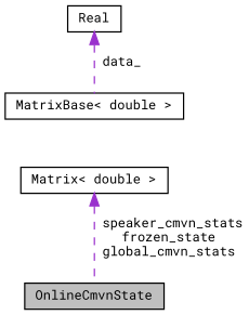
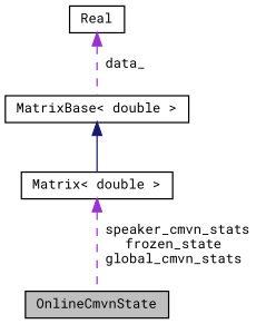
  digraph {
    fontname="Roboto Mono"
    node [color=black fillcolor=white fontname="Roboto Mono" fontsize=10 shape=record style=filled]
    edge [color=darkorchid3 dir=back fontname="Roboto Mono" fontsize=10 labelfontname=Helvetica labelfontsize=10 style=dashed]
    n1 [fillcolor=grey75 fontcolor=black height=0.2 label=OnlineCmvnState width=0.4]
    n2 [height=0.2 label="Matrix\< double \>" width=0.4]
    n3 [height=0.2 label="MatrixBase\< double \>" width=0.4]
    n4 [height=0.2 label=Real width=0.4]
    n2 -> n1 [label=" speaker_cmvn_stats\nfrozen_state\nglobal_cmvn_stats"]
+   n3 -> n2 [color=midnightblue style=solid]
    n4 -> n3 [label=" data_"]
  }
